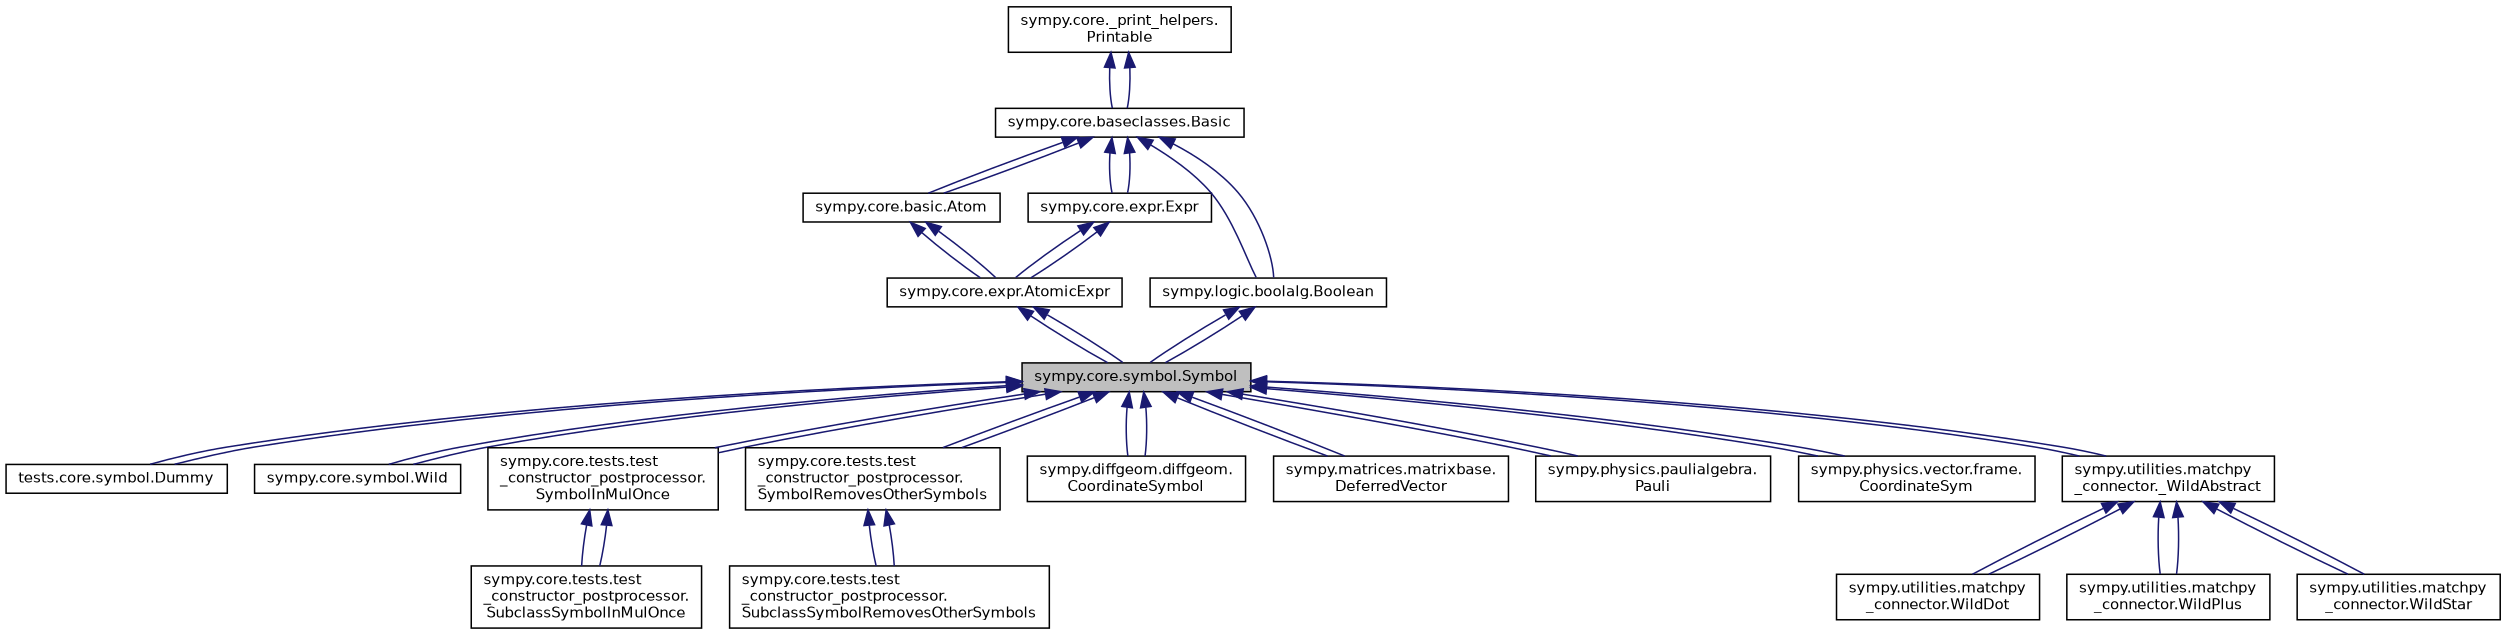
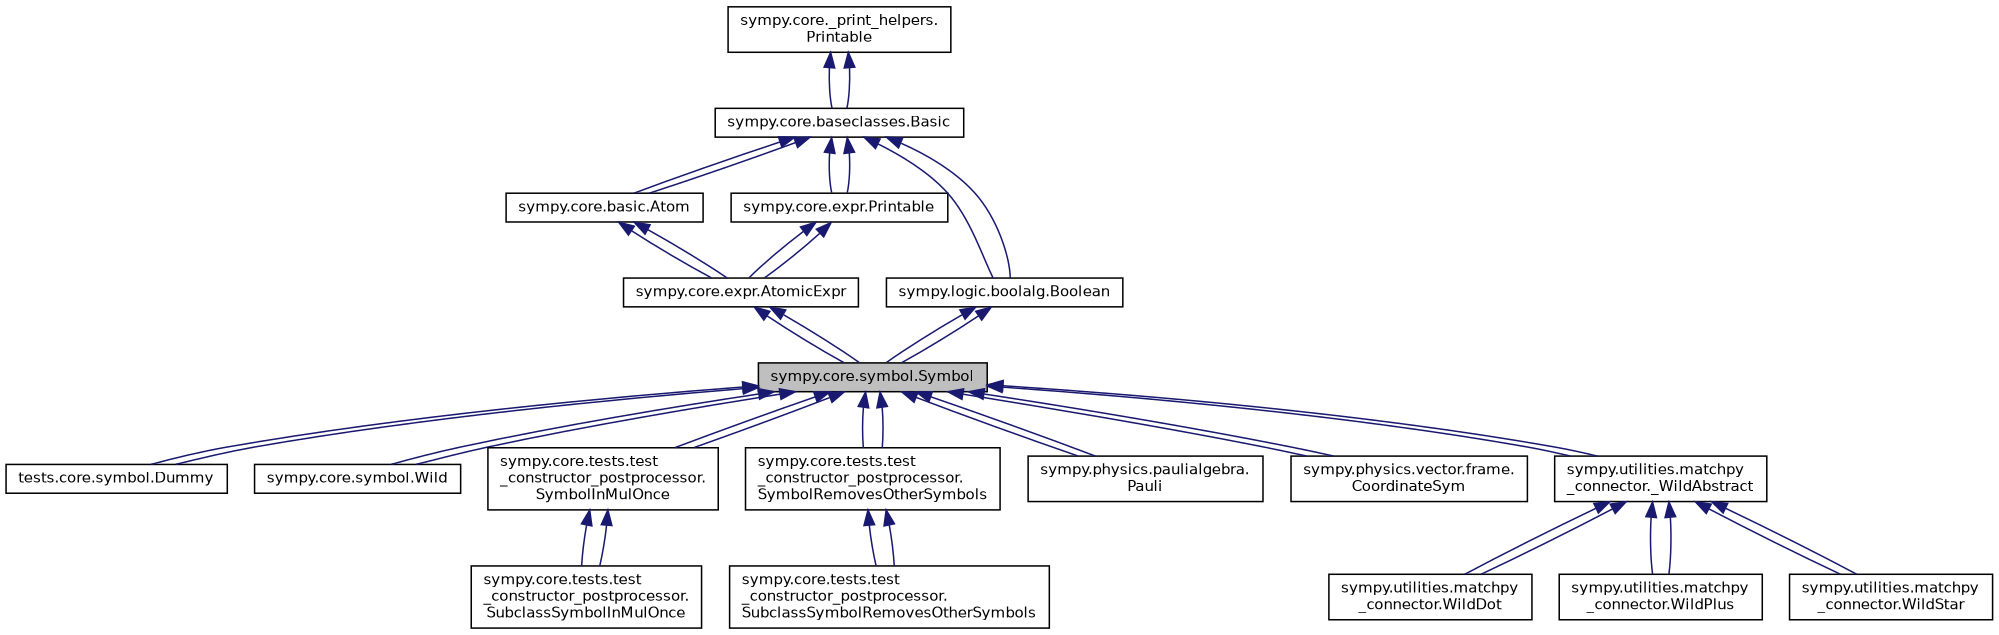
  digraph {
    rankdir=TB
    node [color=black fillcolor=white fontname=Helvetica fontsize=10 shape=record style=filled]
    edge [color=midnightblue dir=back fontname=Helvetica fontsize=10 labelfontname=Helvetica labelfontsize=10 style=solid]
    n1 [fillcolor=grey75 fontcolor=black height=0.2 label="sympy.core.symbol.Symbol" width=0.4]
    n2 [height=0.2 label="tests.core.symbol.Dummy" width=0.4]
    n3 [height=0.2 label="sympy.core.symbol.Wild" width=0.4]
    n4 [height=0.2 label="sympy.core.tests.test\l_constructor_postprocessor.\lSymbolInMulOnce" width=0.4]
    n5 [height=0.2 label="sympy.core.tests.test\l_constructor_postprocessor.\lSymbolRemovesOtherSymbols" width=0.4]
-   n6 [height=0.2 label="sympy.diffgeom.diffgeom.\lCoordinateSymbol" width=0.4]
-   n7 [height=0.2 label="sympy.matrices.matrixbase.\lDeferredVector" width=0.4]
    n8 [height=0.2 label="sympy.physics.paulialgebra.\lPauli" width=0.4]
    n9 [height=0.2 label="sympy.physics.vector.frame.\lCoordinateSym" width=0.4]
    n10 [height=0.2 label="sympy.utilities.matchpy\l_connector._WildAbstract" width=0.4]
    n11 [height=0.2 label="sympy.core.tests.test\l_constructor_postprocessor.\lSubclassSymbolInMulOnce" width=0.4]
    n12 [height=0.2 label="sympy.core.tests.test\l_constructor_postprocessor.\lSubclassSymbolRemovesOtherSymbols" width=0.4]
    n13 [height=0.2 label="sympy.utilities.matchpy\l_connector.WildDot" width=0.4]
    n14 [height=0.2 label="sympy.utilities.matchpy\l_connector.WildPlus" width=0.4]
    n15 [height=0.2 label="sympy.utilities.matchpy\l_connector.WildStar" width=0.4]
    n16 [height=0.2 label="sympy.core.expr.AtomicExpr" width=0.4]
    n17 [height=0.2 label="sympy.core.basic.Atom" width=0.4]
    n18 [height=0.2 label="sympy.core.baseclasses.Basic" width=0.4]
-   n19 [height=0.2 label="sympy.core.expr.Expr" width=0.4]
+   n19 [height=0.2 label="sympy.core.expr.Printable" width=0.4]
    n20 [height=0.2 label="sympy.logic.boolalg.Boolean" width=0.4]
    n21 [height=0.2 label="sympy.core._print_helpers.\lPrintable" width=0.4]
    n1 -> n2
    n1 -> n2
    n1 -> n3
    n1 -> n3
    n1 -> n4
    n1 -> n4
    n1 -> n5
    n1 -> n5
-   n1 -> n6
-   n1 -> n6
-   n1 -> n7
-   n1 -> n7
    n1 -> n8
    n1 -> n8
    n1 -> n9
    n1 -> n9
    n1 -> n10
    n1 -> n10
    n4 -> n11
    n4 -> n11
    n5 -> n12
    n5 -> n12
    n10 -> n13
    n10 -> n13
    n10 -> n14
    n10 -> n14
    n10 -> n15
    n10 -> n15
    n16 -> n1
    n16 -> n1
    n17 -> n16
    n17 -> n16
    n18 -> n17
    n18 -> n17
    n18 -> n19
    n18 -> n19
    n18 -> n20
    n18 -> n20
    n19 -> n16
    n19 -> n16
    n20 -> n1
    n20 -> n1
    n21 -> n18
    n21 -> n18
  }
